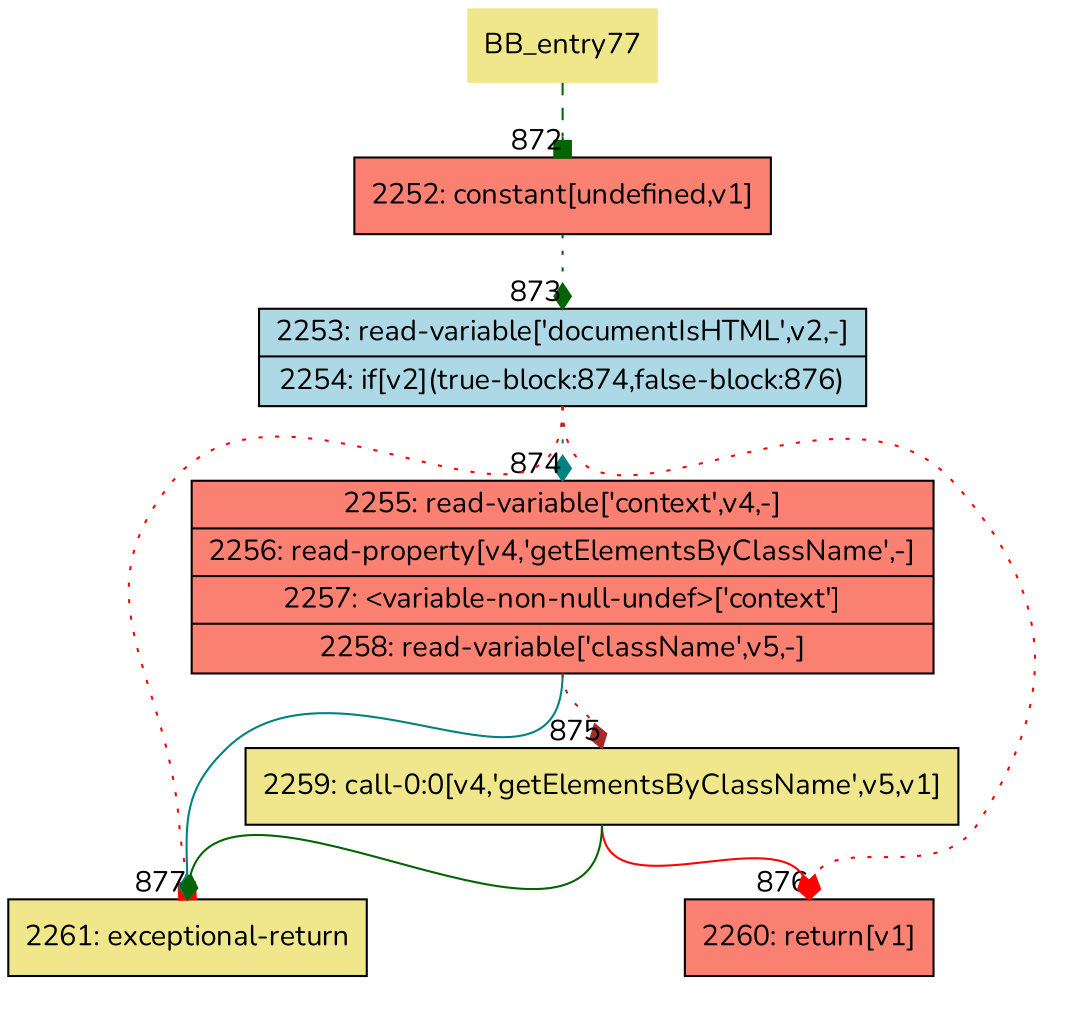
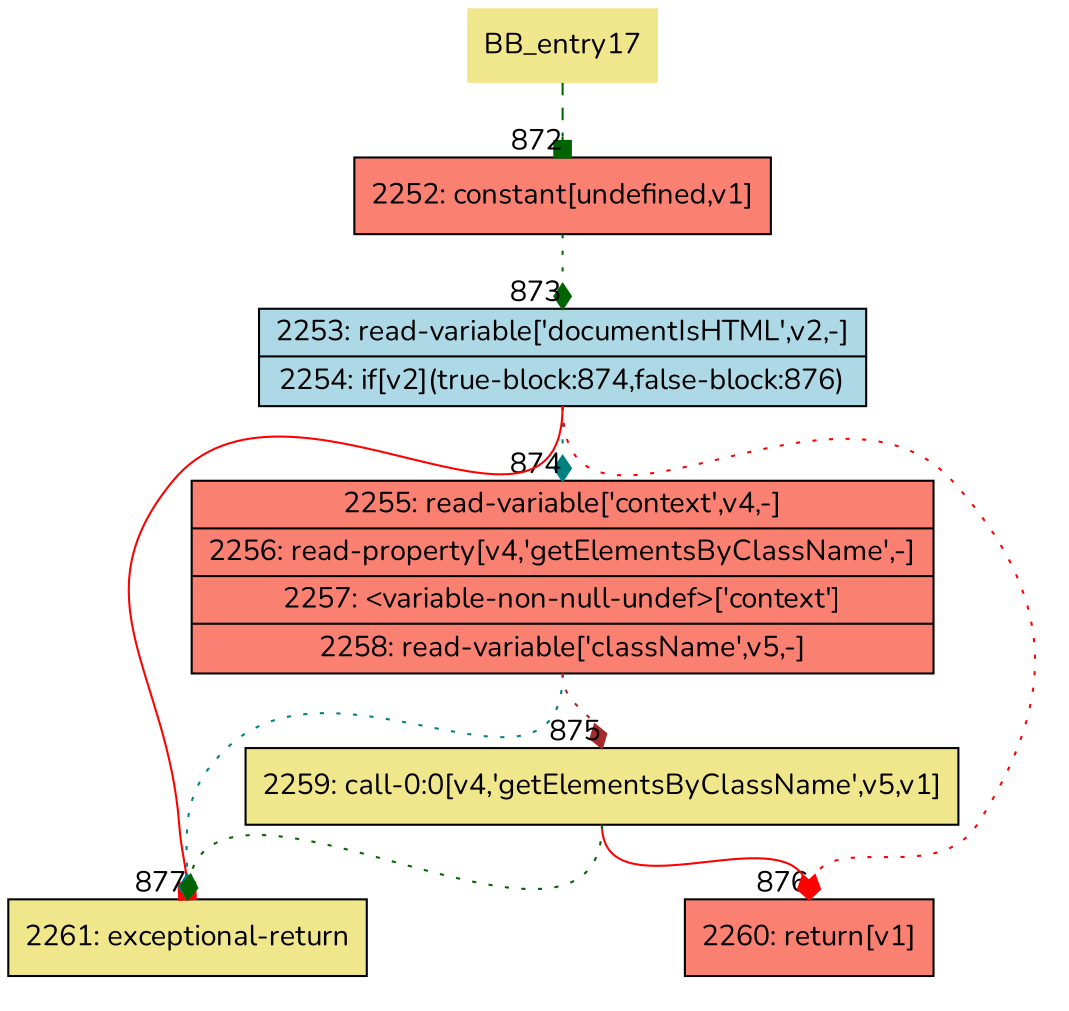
  digraph {
    fontname=Nunito
    rankdir=TD
    node [fillcolor=khaki fontname=Nunito shape=record style=filled]
    edge [arrowhead=diamond color=darkgreen fontname=Nunito headport=n style=dotted tailport=s]
-   BB_entry77 [shape=none]
+   BB_entry77 [shape=none label=BB_entry17]
    n2 [fillcolor=salmon label="{2252: constant[undefined,v1]}"]
    n3 [fillcolor=lightblue label="{2253: read-variable['documentIsHTML',v2,-]|2254: if[v2](true-block:874,false-block:876)}"]
    n4 [fillcolor=salmon label="{2255: read-variable['context',v4,-]|2256: read-property[v4,'getElementsByClassName',-]|2257: \<variable-non-null-undef\>['context']|2258: read-variable['className',v5,-]}"]
    n5 [fillcolor=salmon label="{2260: return[v1]}"]
    n6 [label="{2261: exceptional-return}"]
    n7 [label="{2259: call-0:0[v4,'getElementsByClassName',v5,v1]}"]
    BB_entry77 -> n2 [arrowhead=box headlabel="    872" style=dashed]
    n2 -> n3 [headlabel="      873"]
    n3 -> n4 [color=teal headlabel="      874"]
    n3 -> n5 [color=red headlabel="      876"]
-   n3 -> n6 [arrowhead=box color=red headlabel="      877"]
-   n4 -> n6 [color=teal style=solid]
+   n3 -> n6 [arrowhead=box color=red headlabel="      877" style=solid]
+   n4 -> n6 [color=teal]
    n4 -> n7 [color=brown headlabel="      875"]
    n7 -> n5 [color=red style=solid]
-   n7 -> n6 [style=solid]
+   n7 -> n6
  }
